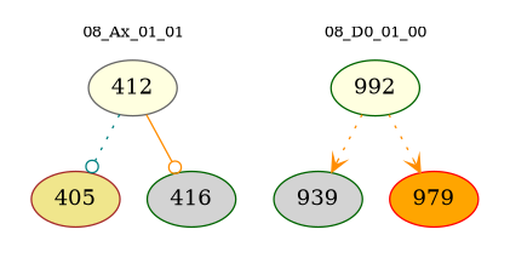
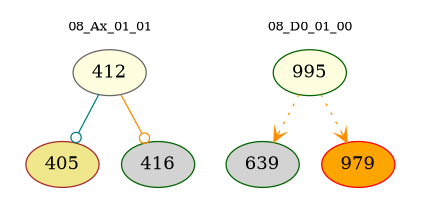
  digraph {
    node [color=darkgreen fillcolor=lightyellow style=filled]
    edge [arrowhead=odot color=darkorange style=solid]
    n1 [color=gray40 label=412]
    n2 [color=brown fillcolor=khaki label=405]
    n3 [fillcolor=lightgrey label=416]
-   n4 [label=992]
-   n5 [fillcolor=lightgrey label=939]
+   n4 [label=995]
+   n5 [fillcolor=lightgrey label=639]
    n6 [color=red fillcolor=orange label=979]
    subgraph cluster_1 {
      color=white
      fontsize=10
      label="08_Ax_01_01"
      n1
      n2
      n3
    }
    subgraph cluster_2 {
      color=white
      fontsize=10
      label="08_D0_01_00"
      n4
      n5
      n6
    }
-   n1 -> n2 [color=teal style=dotted]
+   n1 -> n2 [color=teal]
    n1 -> n3
    n4 -> n5 [arrowhead=vee style=dotted]
    n4 -> n6 [arrowhead=vee style=dotted]
  }
